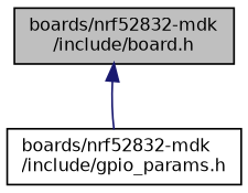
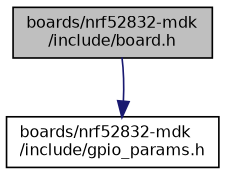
  digraph {
    node [color=black fontname=Helvetica fontsize=10 shape=record style=filled]
    n1 [fillcolor=grey75 fontcolor=black height=0.2 label="boards/nrf52832-mdk\l/include/board.h" width=0.4]
    n2 [fillcolor=white height=0.2 label="boards/nrf52832-mdk\l/include/gpio_params.h" width=0.4]
-   n1 -> n2 [color=midnightblue dir=back fontname=Helvetica fontsize=10 labelfontname=Helvetica labelfontsize=10 style=solid]
+   n2 -> n1 [color=midnightblue dir=back fontname=Helvetica fontsize=10 labelfontname=Helvetica labelfontsize=10 style=solid]
  }
